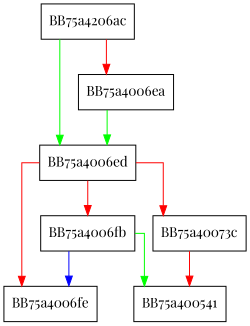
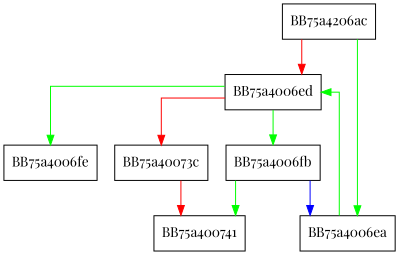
  digraph {
    fontname="Playfair Display"
    splines=ortho
    node [fontname="Playfair Display" shape=box]
    edge [color=green fontname="Playfair Display"]
    n1 [label=BB75a4206ac]
    BB75a4006ed
    BB75a4006ea
    BB75a4006fe
    BB75a4006fb
    BB75a40073c
-   BB75a400741 [label=BB75a400541]
-   n1 -> BB75a4006ed
-   n1 -> BB75a4006ea [color=red]
-   BB75a4006ed -> BB75a4006fe [color=red]
-   BB75a4006ed -> BB75a4006fb [color=red]
+   BB75a400741
+   n1 -> BB75a4006ed [color=red]
+   n1 -> BB75a4006ea
+   BB75a4006ed -> BB75a4006fe
+   BB75a4006ed -> BB75a4006fb
    BB75a4006ed -> BB75a40073c [color=red]
    BB75a4006ea -> BB75a4006ed
-   BB75a4006fb -> BB75a4006fe [color=blue]
+   BB75a4006fb -> BB75a4006ea [color=blue]
    BB75a4006fb -> BB75a400741
    BB75a40073c -> BB75a400741 [color=red]
  }
